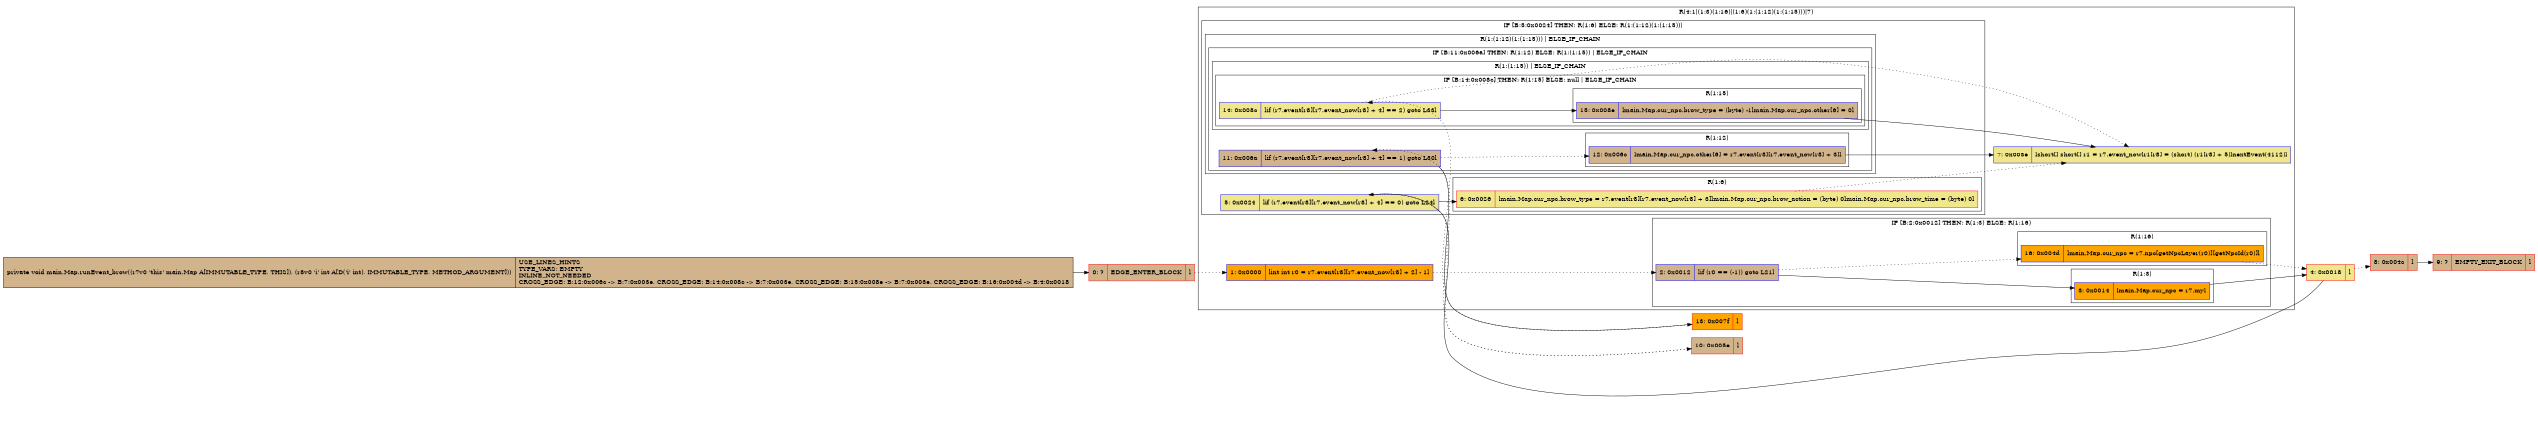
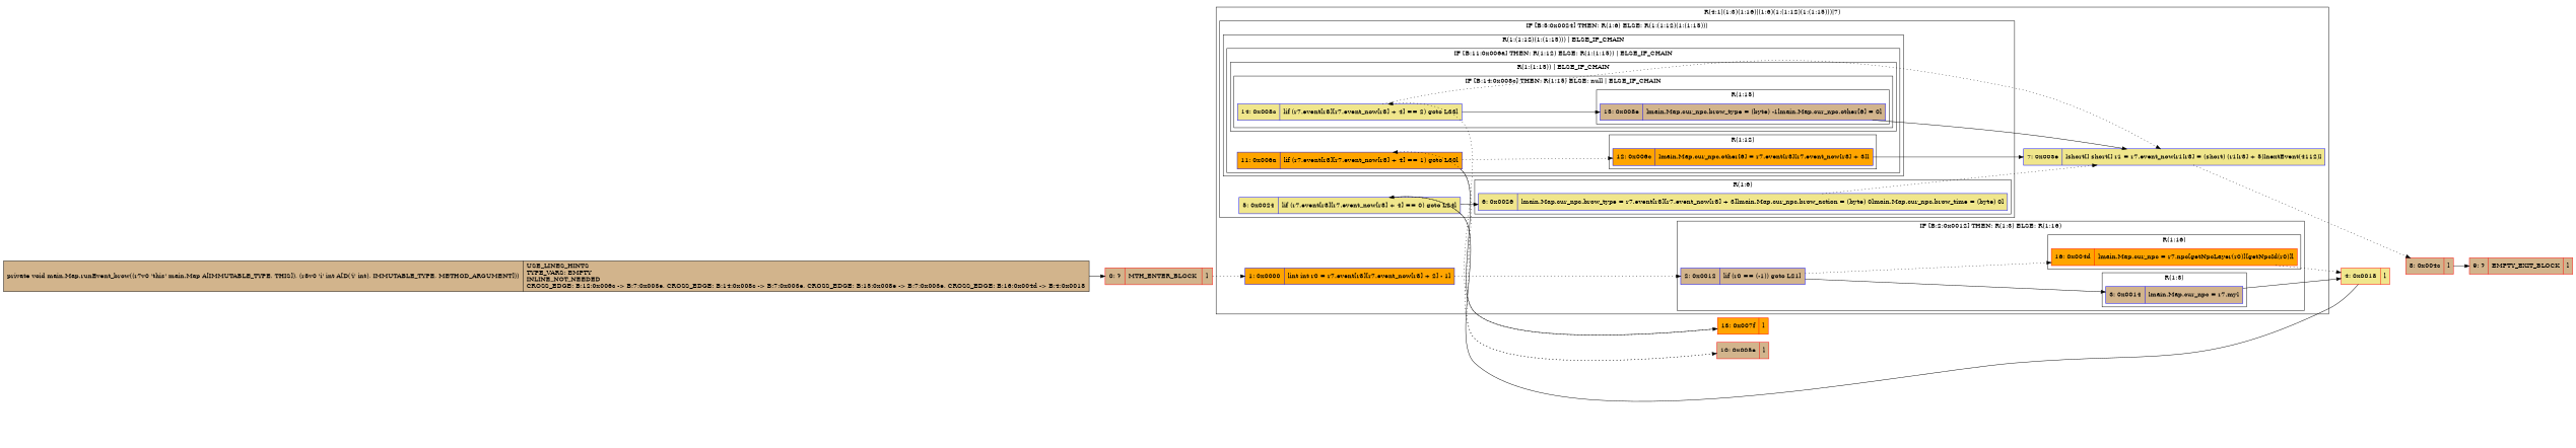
  digraph {
    rankdir=LR
    node [color=blue fillcolor=tan shape=record style=filled]
    edge [style=dotted]
-   n1 [fillcolor=orange label="{3\:\ 0x0014|lmain.Map.cur_npc = r7.myl}"]
-   n2 [fillcolor=orange label="{16\:\ 0x004d|lmain.Map.cur_npc = r7.npc[getNpcLayer(r0)][getNpcId(r0)]l}"]
+   n1 [label="{3\:\ 0x0014|lmain.Map.cur_npc = r7.myl}"]
+   n2 [color=red fillcolor=orange label="{16\:\ 0x004d|lmain.Map.cur_npc = r7.npc[getNpcLayer(r0)][getNpcId(r0)]l}"]
    n3 [label="{2\:\ 0x0012|lif (r0 == (\-1)) goto L21l}"]
-   n4 [color=red fillcolor=khaki label="{6\:\ 0x0026|lmain.Map.cur_npc.brow_type = r7.event[r8][r7.event_now[r8] + 3]lmain.Map.cur_npc.brow_action = (byte) 0lmain.Map.cur_npc.brow_time = (byte) 0l}"]
-   n5 [label="{12\:\ 0x006c|lmain.Map.cur_npc.other[6] = r7.event[r8][r7.event_now[r8] + 3]l}"]
+   n4 [fillcolor=khaki label="{6\:\ 0x0026|lmain.Map.cur_npc.brow_type = r7.event[r8][r7.event_now[r8] + 3]lmain.Map.cur_npc.brow_action = (byte) 0lmain.Map.cur_npc.brow_time = (byte) 0l}"]
+   n5 [fillcolor=orange label="{12\:\ 0x006c|lmain.Map.cur_npc.other[6] = r7.event[r8][r7.event_now[r8] + 3]l}"]
    n6 [label="{15\:\ 0x008e|lmain.Map.cur_npc.brow_type = (byte) \-1lmain.Map.cur_npc.other[6] = 0l}"]
    n7 [fillcolor=khaki label="{14\:\ 0x008c|lif (r7.event[r8][r7.event_now[r8] + 4] == 2) goto L33l}"]
-   n8 [label="{11\:\ 0x006a|lif (r7.event[r8][r7.event_now[r8] + 4] == 1) goto L30l}"]
+   n8 [fillcolor=orange label="{11\:\ 0x006a|lif (r7.event[r8][r7.event_now[r8] + 4] == 1) goto L30l}"]
    n9 [fillcolor=khaki label="{5\:\ 0x0024|lif (r7.event[r8][r7.event_now[r8] + 4] == 0) goto L24l}"]
    n10 [fillcolor=orange label="{1\:\ 0x0000|lint int r0 = r7.event[r8][r7.event_now[r8] + 2] \- 1l}"]
    n11 [fillcolor=khaki label="{7\:\ 0x003e|lshort[] short[] r1 = r7.event_nowlr1[r8] = (short) (r1[r8] + 5)lnextEvent(4112)l}"]
    n12 [color=red fillcolor=khaki label="{4\:\ 0x0018|l}"]
    n13 [color=red fillcolor=orange label="{13\:\ 0x007f|l}"]
    n14 [color=red label="{10\:\ 0x005e|l}"]
    n15 [color=red label="{8\:\ 0x004c|l}"]
    n16 [color=red label="{9\:\ ?|EMPTY_EXIT_BLOCK\l|l}"]
-   n17 [color=red label="{0\:\ ?|EDGE_ENTER_BLOCK\l|l}"]
+   n17 [color=red label="{0\:\ ?|MTH_ENTER_BLOCK\l|l}"]
    n18 [label="{private void main.Map.runEvent_brow((r7v0 'this' main.Map A[IMMUTABLE_TYPE, THIS]), (r8v0 'i' int A[D('i' int), IMMUTABLE_TYPE, METHOD_ARGUMENT]))  | USE_LINES_HINTS\lTYPE_VARS: EMPTY\lINLINE_NOT_NEEDED\lCROSS_EDGE: B:12:0x006c \-\> B:7:0x003e, CROSS_EDGE: B:14:0x008c \-\> B:7:0x003e, CROSS_EDGE: B:15:0x008e \-\> B:7:0x003e, CROSS_EDGE: B:16:0x004d \-\> B:4:0x0018\l}" color=""]
    subgraph cluster_1 {
      label="R(4:1|(1:3)(1:16)|(1:6)(1:(1:12)(1:(1:15)))|7)"
      n10
      n11
      subgraph cluster_2 {
        label="IF [B:2:0x0012] THEN: R(1:3) ELSE: R(1:16)"
        n3
        subgraph cluster_3 {
          label="R(1:3)"
          n1
        }
        subgraph cluster_4 {
          label="R(1:16)"
          n2
        }
      }
      subgraph cluster_5 {
        label="IF [B:5:0x0024] THEN: R(1:6) ELSE: R(1:(1:12)(1:(1:15)))"
        n9
        subgraph cluster_6 {
          label="R(1:6)"
          n4
        }
        subgraph cluster_7 {
          label="R(1:(1:12)(1:(1:15))) | ELSE_IF_CHAIN\l"
          subgraph cluster_8 {
            label="IF [B:11:0x006a] THEN: R(1:12) ELSE: R(1:(1:15)) | ELSE_IF_CHAIN\l"
            n8
            subgraph cluster_9 {
              label="R(1:12)"
              n5
            }
            subgraph cluster_10 {
              label="R(1:(1:15)) | ELSE_IF_CHAIN\l"
              subgraph cluster_11 {
                label="IF [B:14:0x008c] THEN: R(1:15) ELSE: null | ELSE_IF_CHAIN\l"
                n7
                subgraph cluster_12 {
                  label="R(1:15)"
                  n6
                }
              }
            }
          }
        }
      }
    }
    n1 -> n12 [style=solid]
    n2 -> n12
    n3 -> n1 [style=solid]
    n3 -> n2
    n4 -> n11
    n5 -> n11 [style=solid]
    n6 -> n11 [style=solid]
    n7 -> n6 [style=solid]
    n7 -> n11
    n8 -> n5
    n8 -> n13 [style=solid]
    n9 -> n4 [style=solid]
    n9 -> n14
    n10 -> n3
-   n12 -> n15
+   n11 -> n15
    n12 -> n9 [style=solid]
    n13 -> n7
    n14 -> n8
    n15 -> n16 [style=solid]
    n17 -> n10
    n18 -> n17 [style=solid]
  }
